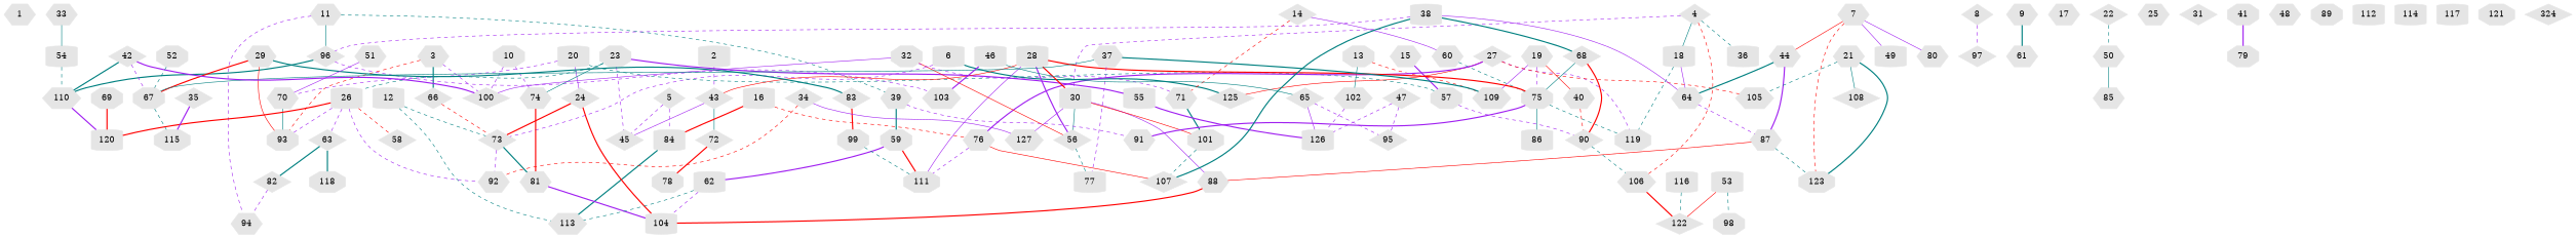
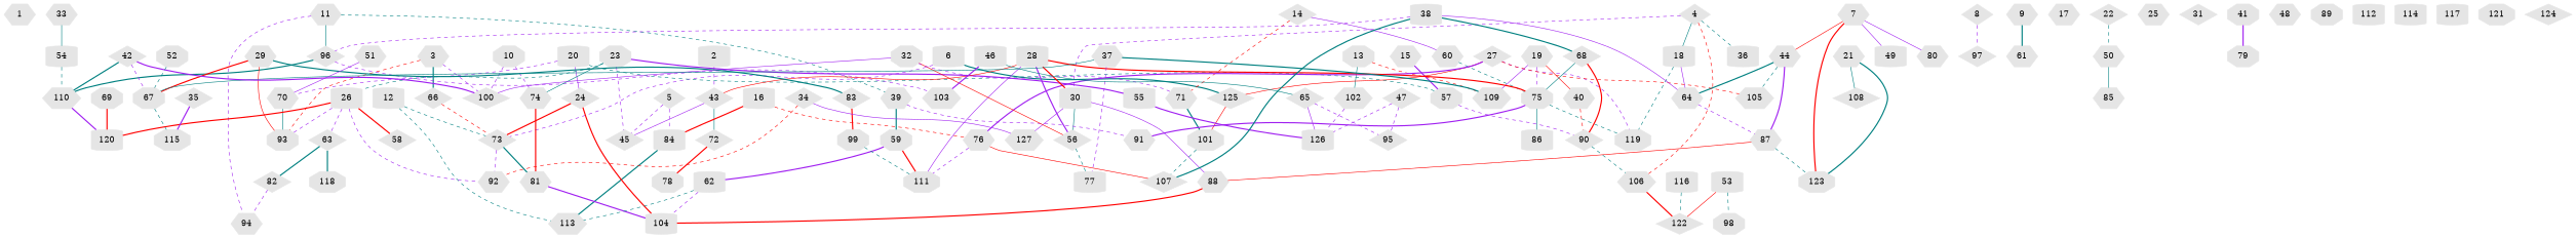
  graph {
    node [color=gray90 shape=hexagon style=filled]
    edge [color=purple style=dashed]
    1
    2 [shape=cylinder]
    43 [shape=diamond]
    45 [shape=diamond]
    72 [shape=diamond]
    66 [shape=diamond]
    3
    93 [shape=octagon]
    100 [shape=diamond]
    73 [shape=diamond]
    4 [shape=diamond]
    18 [shape=cylinder]
    30 [shape=cylinder]
    36 [shape=cylinder]
    106
    64
    119 [shape=octagon]
    56 [shape=diamond]
    88
    101 [shape=octagon]
    127
    122 [shape=diamond]
    5 [shape=diamond]
    84 [shape=cylinder]
    113
    6 [shape=cylinder]
    125 [shape=diamond]
    92
    81
    7
    44
    49 [shape=cylinder]
    80
    123 [shape=octagon]
    87
    8 [shape=diamond]
    97 [shape=diamond]
    9
    61
    10 [shape=octagon]
    74
    11
    39
    94
    96 [shape=diamond]
    59 [shape=octagon]
    91
    110
    103
    12 [shape=cylinder]
    13 [shape=octagon]
    102
    109
    126 [shape=cylinder]
    14 [shape=diamond]
    60
    71
    75 [shape=octagon]
    57 [shape=octagon]
    15
    90 [shape=diamond]
    16 [shape=cylinder]
    76
    111 [shape=octagon]
    107 [shape=diamond]
    17
    19
    40
    86 [shape=cylinder]
    20 [shape=cylinder]
    24 [shape=diamond]
    70
    104 [shape=cylinder]
    21
    105
    108 [shape=diamond]
    22 [shape=diamond]
    50
    85
    23 [shape=octagon]
    26 [shape=cylinder]
    55 [shape=cylinder]
    58 [shape=diamond]
    63 [shape=diamond]
    120 [shape=cylinder]
    25
    82 [shape=diamond]
    118 [shape=octagon]
    27 [shape=diamond]
    28 [shape=cylinder]
    77 [shape=cylinder]
    29
    67 [shape=octagon]
    83 [shape=diamond]
    115 [shape=octagon]
    99 [shape=octagon]
    31 [shape=diamond]
    32 [shape=octagon]
    54 [shape=cylinder]
    33
    34 [shape=diamond]
    35 [shape=diamond]
    37
    38 [shape=cylinder]
    68 [shape=diamond]
    62 [shape=cylinder]
    41 [shape=octagon]
    79 [shape=octagon]
    42 [shape=diamond]
    78 [shape=octagon]
    46 [shape=cylinder]
    65 [shape=diamond]
    95 [shape=diamond]
    47 [shape=diamond]
    48
    51
    52 [shape=octagon]
    53 [shape=cylinder]
    98 [shape=octagon]
    69 [shape=octagon]
    89 [shape=octagon]
    112 [shape=cylinder]
    114 [shape=cylinder]
    116 [shape=cylinder]
    117 [shape=cylinder]
    121 [shape=octagon]
-   124 [shape=diamond label=324]
+   124 [shape=diamond]
    2 -- 43
    43 -- 45 [style=solid]
    43 -- 72 [color=teal style=solid]
    72 -- 78 [color=red style=bold]
    66 -- 73 [color=red]
    3 -- 66 [color=teal style=bold]
    3 -- 93 [color=red]
    3 -- 100
    73 -- 92
    73 -- 81 [color=teal style=bold]
    4 -- 18 [color=teal style=solid]
    4 -- 30
    4 -- 36 [color=teal]
    4 -- 106 [color=red]
    18 -- 64 [style=solid]
    18 -- 119 [color=teal]
    30 -- 56 [color=teal style=solid]
    30 -- 88 [style=solid]
-   30 -- 101 [color=red style=solid]
+   125 -- 101 [color=red style=solid]
    30 -- 127 [style=solid]
    106 -- 122 [color=red style=bold]
    64 -- 87
    56 -- 77 [color=teal]
    88 -- 104 [color=red style=bold]
    101 -- 107 [color=teal]
    5 -- 45
    5 -- 84
    84 -- 113 [color=teal style=bold]
    6 -- 73
    6 -- 125 [color=teal style=bold]
    81 -- 104 [style=bold]
    7 -- 44 [color=red style=solid]
    7 -- 49 [style=solid]
    7 -- 80 [style=solid]
-   7 -- 123 [color=red]
+   7 -- 123 [color=red style=bold]
    44 -- 64 [color=teal style=bold]
    44 -- 87 [style=bold]
    87 -- 88 [color=red style=solid]
    87 -- 123 [color=teal]
    8 -- 97
    9 -- 61 [color=teal style=bold]
    10 -- 100
    10 -- 74
    74 -- 81 [color=red style=bold]
    11 -- 39 [color=teal]
    11 -- 94
    11 -- 96 [color=teal style=solid]
    39 -- 59 [color=teal style=bold]
    39 -- 91
    96 -- 110 [color=teal style=bold]
    96 -- 103
    59 -- 111 [color=red style=bold]
    59 -- 62 [style=bold]
    110 -- 120 [style=bold]
    12 -- 73 [color=teal]
    12 -- 113 [color=teal]
    13 -- 102 [color=teal style=solid]
    13 -- 109 [color=red]
    102 -- 126
    14 -- 60 [style=solid]
    14 -- 71 [color=red]
    60 -- 75 [color=teal]
    71 -- 101 [color=teal style=bold]
    75 -- 119 [color=teal]
    75 -- 91 [style=bold]
    75 -- 86 [color=teal style=solid]
    57 -- 90
    15 -- 57 [style=bold]
    90 -- 106 [color=teal]
    16 -- 84 [color=red style=bold]
    16 -- 76 [color=red]
    76 -- 111
    76 -- 107 [color=red style=solid]
    19 -- 109 [style=solid]
    19 -- 75
    19 -- 40 [color=red style=solid]
    40 -- 90 [color=red]
    20 -- 57 [color=teal]
    20 -- 24 [style=solid]
    20 -- 70
    24 -- 73 [color=red style=bold]
    24 -- 104 [color=red style=bold]
    70 -- 93 [color=teal style=solid]
    21 -- 123 [color=teal style=bold]
-   21 -- 105 [color=teal]
+   44 -- 105 [color=teal]
    21 -- 108 [color=teal style=solid]
    22 -- 50 [color=teal]
    50 -- 85 [color=teal style=solid]
    23 -- 45
    23 -- 74 [color=teal style=solid]
    23 -- 26 [color=teal]
    23 -- 55 [style=bold]
    26 -- 93
    26 -- 92
-   26 -- 58 [color=red]
+   26 -- 58 [color=red style=bold]
    26 -- 63
    26 -- 120 [color=red style=bold]
    55 -- 126 [style=bold]
    63 -- 82 [color=teal style=bold]
    63 -- 118 [color=teal style=bold]
    82 -- 94
    27 -- 119
    27 -- 125 [color=red style=solid]
    27 -- 76 [style=bold]
    27 -- 105 [color=red]
    28 -- 43 [color=red style=solid]
    28 -- 30 [color=red style=bold]
    28 -- 56 [style=bold]
    28 -- 75 [color=red style=bold]
    28 -- 111 [style=solid]
    29 -- 93 [color=red style=solid]
    29 -- 67 [color=red style=bold]
    29 -- 83 [color=teal style=bold]
    67 -- 115 [color=teal]
    83 -- 99 [color=red style=bold]
    99 -- 111 [color=teal]
    32 -- 100 [style=solid]
    32 -- 56 [color=red style=solid]
    32 -- 71
    54 -- 110 [color=teal]
    33 -- 54 [color=teal style=solid]
    34 -- 127 [style=solid]
    34 -- 92 [color=red]
    35 -- 115 [style=bold]
    37 -- 109 [color=teal style=bold]
    37 -- 77
    37 -- 67 [color=teal style=solid]
    38 -- 64 [style=solid]
    38 -- 96
    38 -- 107 [color=teal style=bold]
    38 -- 68 [color=teal style=bold]
    68 -- 75 [color=teal style=solid]
    68 -- 90 [color=red style=bold]
    62 -- 113 [color=teal]
    62 -- 104
    41 -- 79 [style=bold]
    42 -- 100 [style=bold]
    42 -- 110 [color=teal style=bold]
    42 -- 67
    46 -- 103 [style=bold]
    46 -- 65 [color=teal style=solid]
    65 -- 126 [style=solid]
    65 -- 95
    47 -- 126
    47 -- 95
    51 -- 70 [style=solid]
    52 -- 67 [color=teal]
    53 -- 122 [color=red style=solid]
    53 -- 98 [color=teal]
    69 -- 120 [color=red style=bold]
    116 -- 122 [color=teal]
  }
